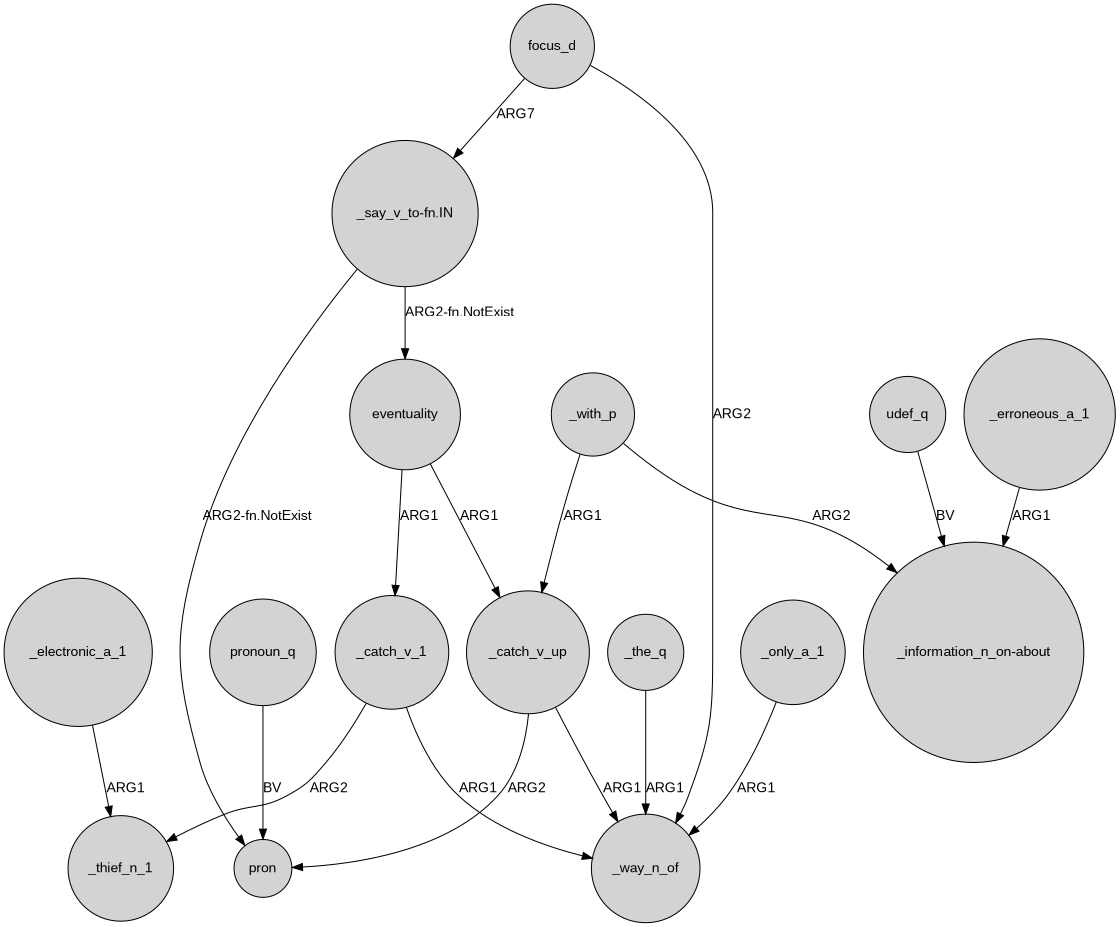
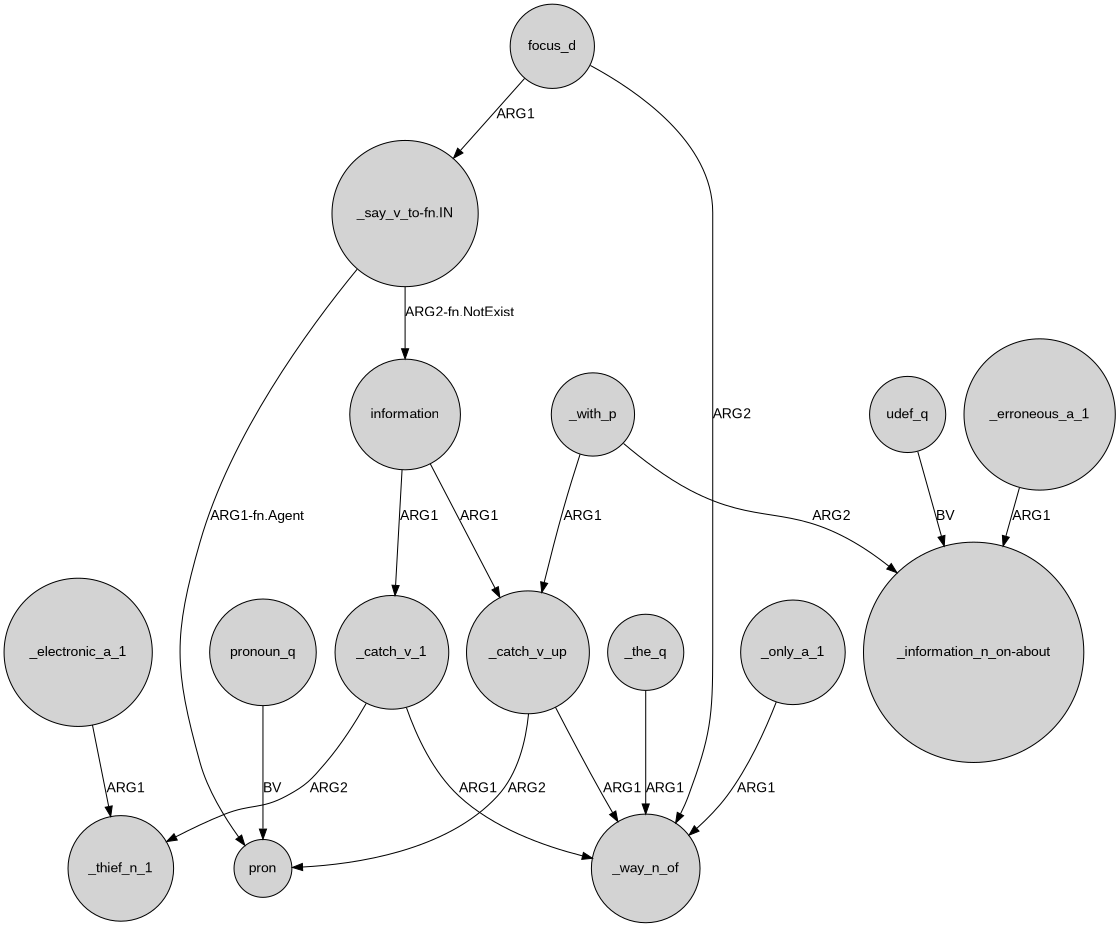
  digraph {
    fontname="Liberation Sans"
    node [fontname="Liberation Sans" shape=circle style=filled]
    edge [fontname="Liberation Sans"]
    "_say_v_to-fn.IN"
-   eventuality
+   eventuality [label=information]
    pron
    n4 [label=_catch_v_up]
    _catch_v_1
    _way_n_of
    _thief_n_1
    _electronic_a_1
    _the_q
    _erroneous_a_1
    "_information_n_on-about"
    focus_d
    udef_q
    _with_p
    pronoun_q
    _only_a_1
    "_say_v_to-fn.IN" -> eventuality [label="ARG2-fn.NotExist"]
-   "_say_v_to-fn.IN" -> pron [label="ARG2-fn.NotExist"]
+   "_say_v_to-fn.IN" -> pron [label="ARG1-fn.Agent"]
    eventuality -> n4 [label=ARG1]
    eventuality -> _catch_v_1 [label=ARG1]
    n4 -> pron [label=ARG2]
    n4 -> _way_n_of [label=ARG1]
    _catch_v_1 -> _way_n_of [label=ARG1]
    _catch_v_1 -> _thief_n_1 [label=ARG2]
    _electronic_a_1 -> _thief_n_1 [label=ARG1]
    _the_q -> _way_n_of [label=ARG1]
    _erroneous_a_1 -> "_information_n_on-about" [label=ARG1]
-   focus_d -> "_say_v_to-fn.IN" [label=ARG7]
+   focus_d -> "_say_v_to-fn.IN" [label=ARG1]
    focus_d -> _way_n_of [label=ARG2]
    udef_q -> "_information_n_on-about" [label=BV]
    _with_p -> n4 [label=ARG1]
    _with_p -> "_information_n_on-about" [label=ARG2]
    pronoun_q -> pron [label=BV]
    _only_a_1 -> _way_n_of [label=ARG1]
  }
